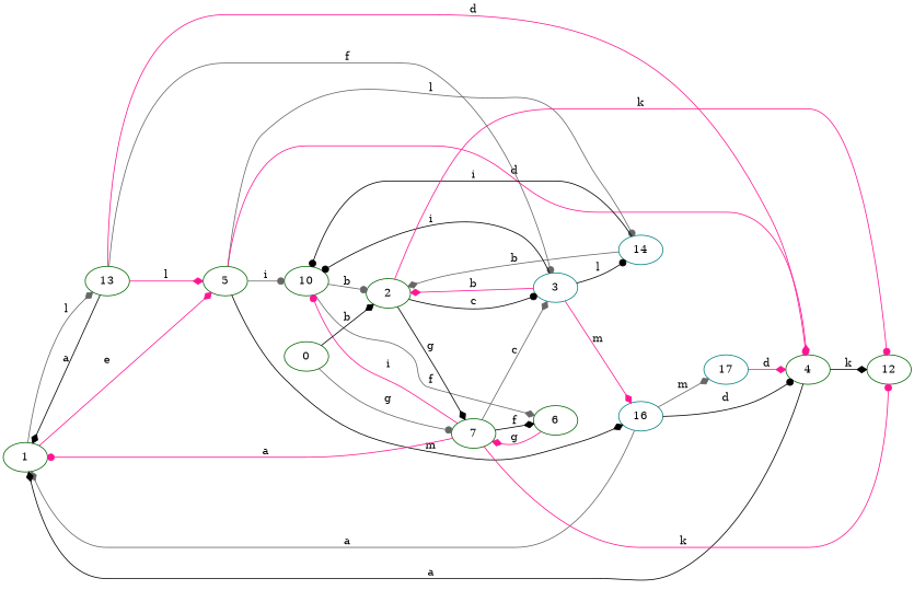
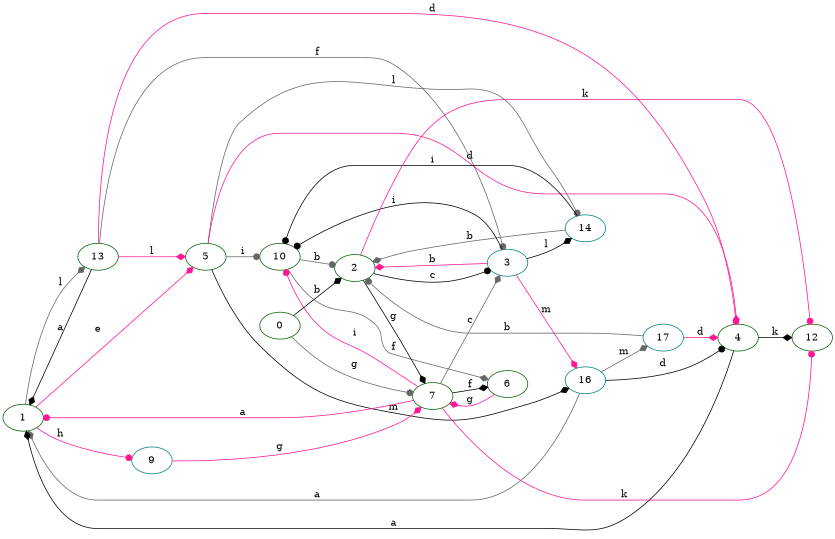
  strict digraph {
    rankdir=LR
    node [color=darkgreen]
    edge [arrowhead=diamond color=deeppink]
    1
    5
+   9 [color=teal]
    13
    10
    14 [color=teal]
    16 [color=teal]
    4
    7
    3 [color=teal]
    2
    12
    6
    17 [color=teal]
    0
    1 -> 5 [label=e]
+   1 -> 9 [arrowhead=dot label=h]
    1 -> 13 [color=gray40 label=l]
    5 -> 10 [arrowhead=dot color=gray40 label=i]
    5 -> 14 [arrowhead=dot color=gray40 label=l]
    5 -> 16 [color=black label=m]
    5 -> 4 [label=d]
+   9 -> 7 [label=g]
    13 -> 1 [color=black label=a]
    13 -> 5 [label=l]
    13 -> 4 [arrowhead=dot label=d]
    13 -> 3 [arrowhead=dot color=gray40 label=f]
    10 -> 2 [arrowhead=dot color=gray40 label=b]
    10 -> 6 [color=gray40 label=f]
    14 -> 10 [arrowhead=dot color=black label=i]
    14 -> 2 [color=gray40 label=b]
    16 -> 1 [color=gray40 label=a]
    16 -> 4 [arrowhead=dot color=black label=d]
    16 -> 17 [color=gray40 label=m]
    4 -> 1 [color=black label=a]
    4 -> 12 [color=black label=k]
    7 -> 1 [arrowhead=dot label=a]
    7 -> 10 [arrowhead=dot label=i]
    7 -> 3 [color=gray40 label=c]
    7 -> 12 [arrowhead=dot label=k]
    7 -> 6 [color=black label=f]
    3 -> 10 [arrowhead=dot color=black label=i]
-   3 -> 14 [arrowhead=dot color=black label=l]
+   3 -> 14 [color=black label=l]
    3 -> 16 [label=m]
    3 -> 2 [label=b]
    2 -> 7 [color=black label=g]
    2 -> 3 [arrowhead=dot color=black label=c]
    2 -> 12 [arrowhead=dot label=k]
    6 -> 7 [label=g]
    17 -> 4 [label=d]
+   17 -> 2 [arrowhead=dot color=gray40 label=b]
    0 -> 7 [arrowhead=dot color=gray40 label=g]
    0 -> 2 [color=black label=b]
  }
